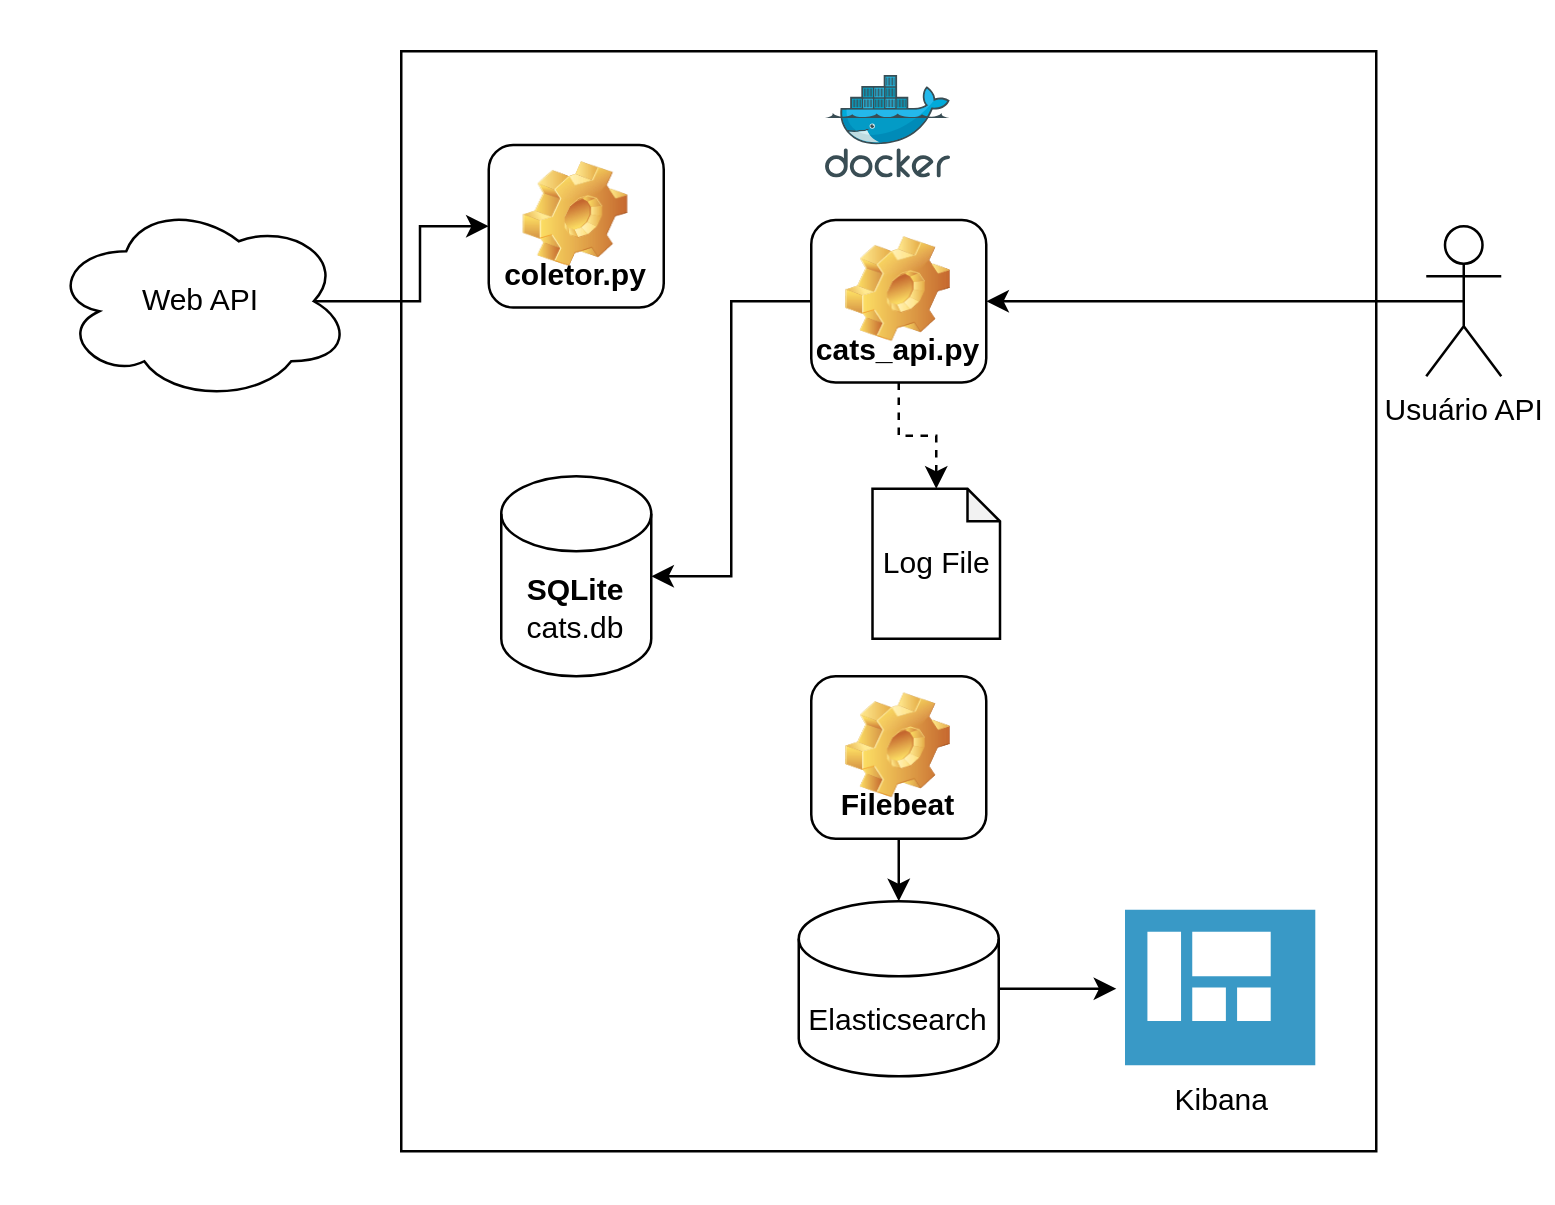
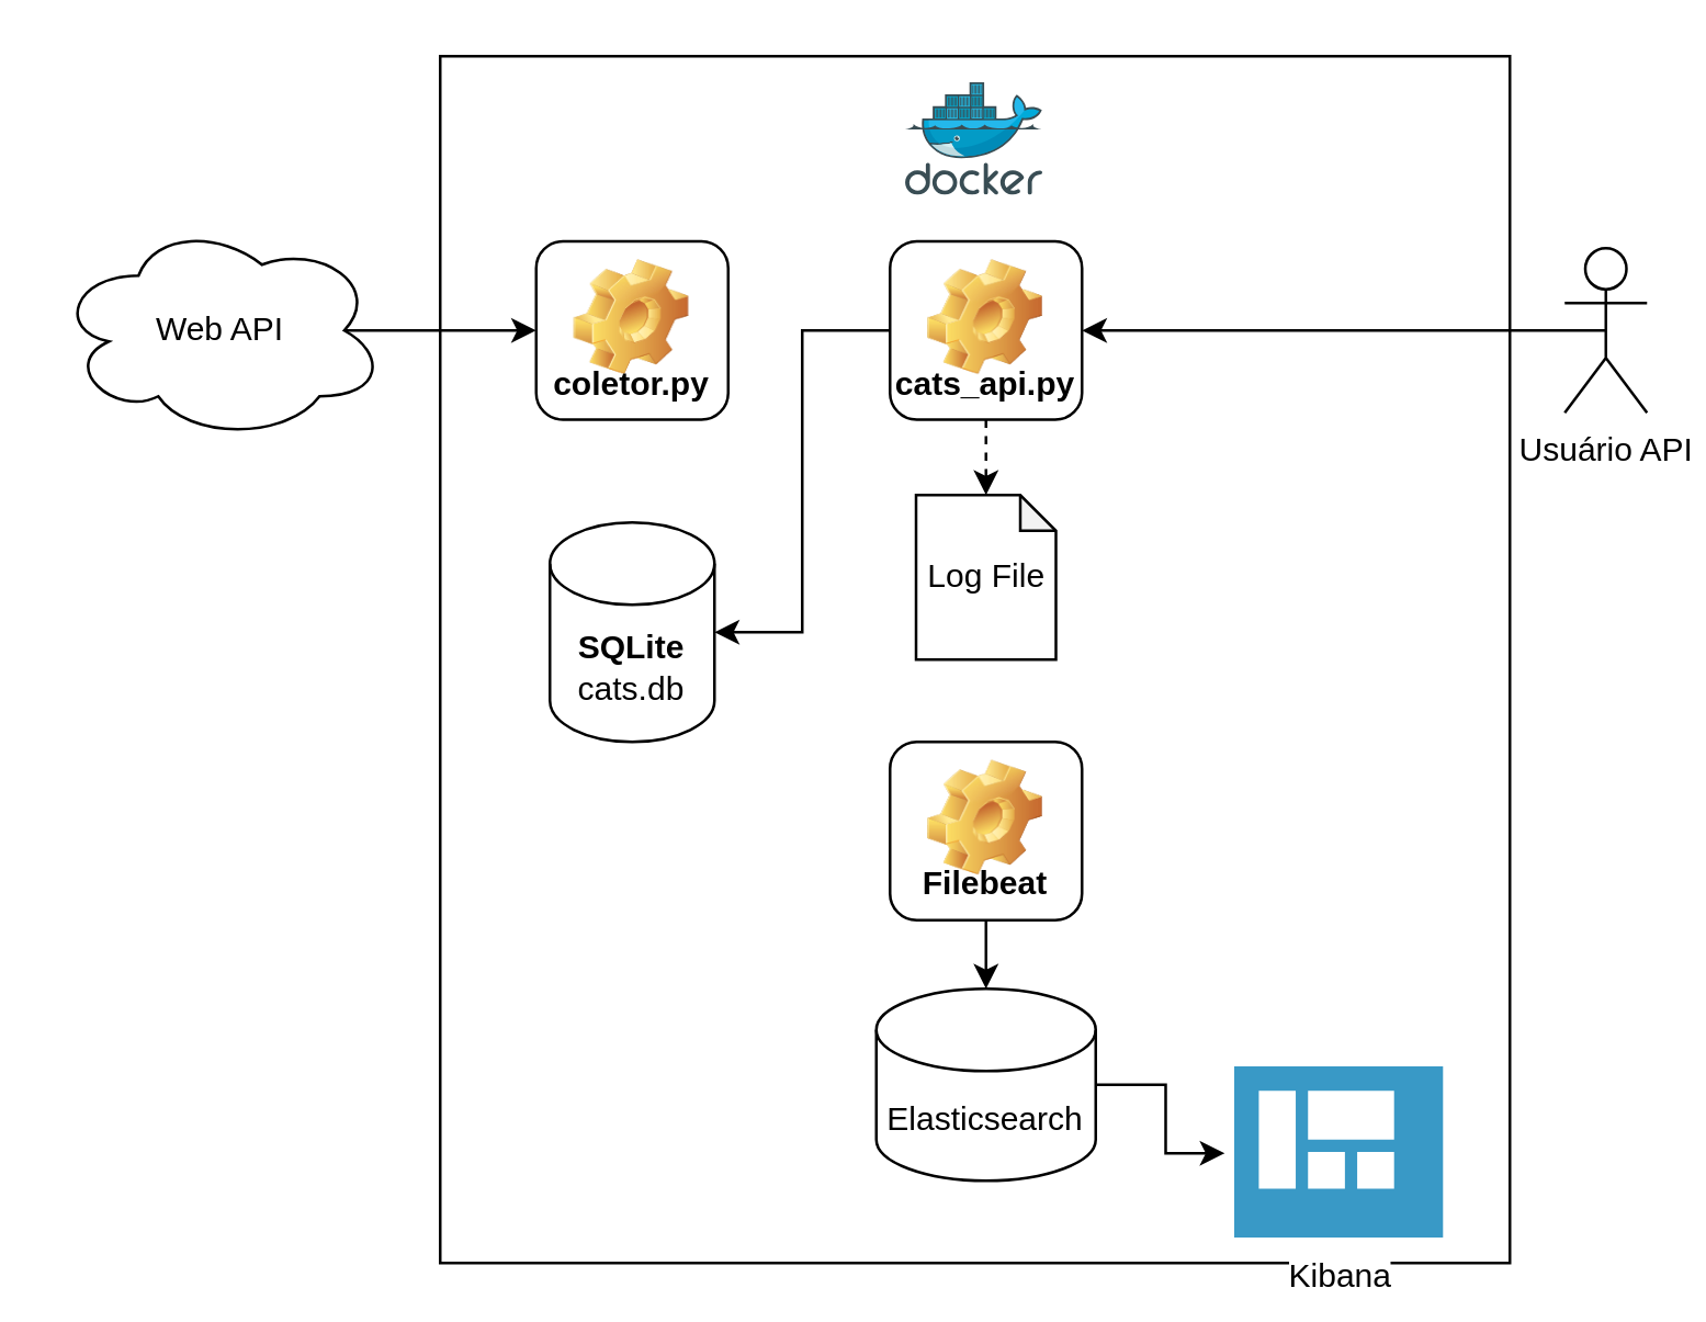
  <mxCell id="0" />
  <mxCell id="1" parent="0" />
  <mxCell id="2" value="" style="rounded=0;whiteSpace=wrap;html=1;" vertex="1" parent="1"><mxGeometry x="160" width="390" height="440" as="geometry" y="20" /></mxCell>
  <mxCell id="3" style="edgeStyle=orthogonalEdgeStyle;rounded=0;orthogonalLoop=1;jettySize=auto;html=1;exitX=0.875;exitY=0.5;exitDx=0;exitDy=0;exitPerimeter=0;entryX=0;entryY=0.5;entryDx=0;entryDy=0;" edge="1" parent="1" source="4" target="5"><mxGeometry relative="1" as="geometry" /></mxCell>
  <mxCell id="4" value="Web API" style="ellipse;shape=cloud;whiteSpace=wrap;html=1;" vertex="1" parent="1"><mxGeometry x="20" y="80" width="120" height="80" as="geometry" /></mxCell>
- <mxCell id="5" value="coletor.py" style="label;whiteSpace=wrap;html=1;align=center;verticalAlign=bottom;spacingLeft=0;spacingBottom=4;imageAlign=center;imageVerticalAlign=top;image=img/clipart/Gear_128x128.png" vertex="1" parent="1"><mxGeometry x="195" y="57.5" width="70" height="65" as="geometry" /></mxCell>
+ <mxCell id="5" value="coletor.py" style="label;whiteSpace=wrap;html=1;align=center;verticalAlign=bottom;spacingLeft=0;spacingBottom=4;imageAlign=center;imageVerticalAlign=top;image=img/clipart/Gear_128x128.png" vertex="1" parent="1"><mxGeometry x="195" y="87.5" width="70" height="65" as="geometry" /></mxCell>
  <mxCell id="6" value="&lt;b&gt;SQLite&lt;/b&gt;&lt;br&gt;cats.db" style="shape=cylinder3;whiteSpace=wrap;html=1;boundedLbl=1;backgroundOutline=1;size=15;" vertex="1" parent="1"><mxGeometry x="200" y="190" width="60" height="80" as="geometry" /></mxCell>
  <mxCell id="7" style="edgeStyle=orthogonalEdgeStyle;rounded=0;orthogonalLoop=1;jettySize=auto;html=1;exitX=0;exitY=0.5;exitDx=0;exitDy=0;entryX=1;entryY=0.5;entryDx=0;entryDy=0;entryPerimeter=0;" edge="1" parent="1" source="9" target="6"><mxGeometry relative="1" as="geometry" /></mxCell>
  <mxCell id="8" style="edgeStyle=orthogonalEdgeStyle;rounded=0;orthogonalLoop=1;jettySize=auto;html=1;exitX=0.5;exitY=1;exitDx=0;exitDy=0;entryX=0.5;entryY=0;entryDx=0;entryDy=0;entryPerimeter=0;dashed=1;" edge="1" parent="1" source="9" target="12"><mxGeometry relative="1" as="geometry" /></mxCell>
  <mxCell id="9" value="cats_api.py" style="label;whiteSpace=wrap;html=1;align=center;verticalAlign=bottom;spacingLeft=0;spacingBottom=4;imageAlign=center;imageVerticalAlign=top;image=img/clipart/Gear_128x128.png" vertex="1" parent="1"><mxGeometry x="324" y="87.5" width="70" height="65" as="geometry" /></mxCell>
  <mxCell id="10" style="edgeStyle=orthogonalEdgeStyle;rounded=0;orthogonalLoop=1;jettySize=auto;html=1;exitX=0.5;exitY=0.5;exitDx=0;exitDy=0;exitPerimeter=0;entryX=1;entryY=0.5;entryDx=0;entryDy=0;" edge="1" parent="1" source="11" target="9"><mxGeometry relative="1" as="geometry" /></mxCell>
  <mxCell id="11" value="Usuário API" style="shape=umlActor;verticalLabelPosition=bottom;verticalAlign=top;html=1;outlineConnect=0;" vertex="1" parent="1"><mxGeometry x="570" y="90" width="30" height="60" as="geometry" /></mxCell>
- <mxCell id="12" value="Log File" style="shape=note;whiteSpace=wrap;html=1;backgroundOutline=1;darkOpacity=0.05;size=13;" vertex="1" parent="1"><mxGeometry x="348.5" y="195" width="51" height="60" as="geometry" /></mxCell>
+ <mxCell id="12" value="Log File" style="shape=note;whiteSpace=wrap;html=1;backgroundOutline=1;darkOpacity=0.05;size=13;" vertex="1" parent="1"><mxGeometry x="333.5" y="180" width="51" height="60" as="geometry" /></mxCell>
  <mxCell id="13" value="" style="edgeStyle=orthogonalEdgeStyle;rounded=0;orthogonalLoop=1;jettySize=auto;html=1;" edge="1" parent="1" source="14" target="16"><mxGeometry relative="1" as="geometry" /></mxCell>
  <mxCell id="14" value="Filebeat" style="label;whiteSpace=wrap;html=1;align=center;verticalAlign=bottom;spacingLeft=0;spacingBottom=4;imageAlign=center;imageVerticalAlign=top;image=img/clipart/Gear_128x128.png" vertex="1" parent="1"><mxGeometry x="324" y="270" width="70" height="65" as="geometry" /></mxCell>
  <mxCell id="15" style="edgeStyle=orthogonalEdgeStyle;rounded=0;orthogonalLoop=1;jettySize=auto;html=1;exitX=1;exitY=0.5;exitDx=0;exitDy=0;exitPerimeter=0;entryX=-0.052;entryY=0.5;entryDx=0;entryDy=0;entryPerimeter=0;" edge="1" parent="1" source="16" target="18"><mxGeometry relative="1" as="geometry" /></mxCell>
  <mxCell id="16" value="Elasticsearch" style="shape=cylinder3;whiteSpace=wrap;html=1;boundedLbl=1;backgroundOutline=1;size=15;" vertex="1" parent="1"><mxGeometry x="319" y="360" width="80" height="70" as="geometry" /></mxCell>
  <mxCell id="17" value="" style="aspect=fixed;html=1;points=[];align=center;image;fontSize=12;image=img/lib/mscae/Docker.svg;" vertex="1" parent="1"><mxGeometry x="330" y="30" width="50" height="41" as="geometry" /></mxCell>
- <mxCell id="18" value="Kibana" style="aspect=fixed;html=1;points=[];align=center;image;fontSize=12;image=img/lib/mscae/Shared_Dashboard.svg;" vertex="1" parent="1"><mxGeometry x="450" y="363.75" width="76.22" height="62.5" as="geometry" /></mxCell>
+ <mxCell id="18" value="Kibana" style="aspect=fixed;html=1;points=[];align=center;image;fontSize=12;image=img/lib/mscae/Shared_Dashboard.svg;" vertex="1" parent="1"><mxGeometry x="450" y="388.75" width="76.22" height="62.5" as="geometry" /></mxCell>
